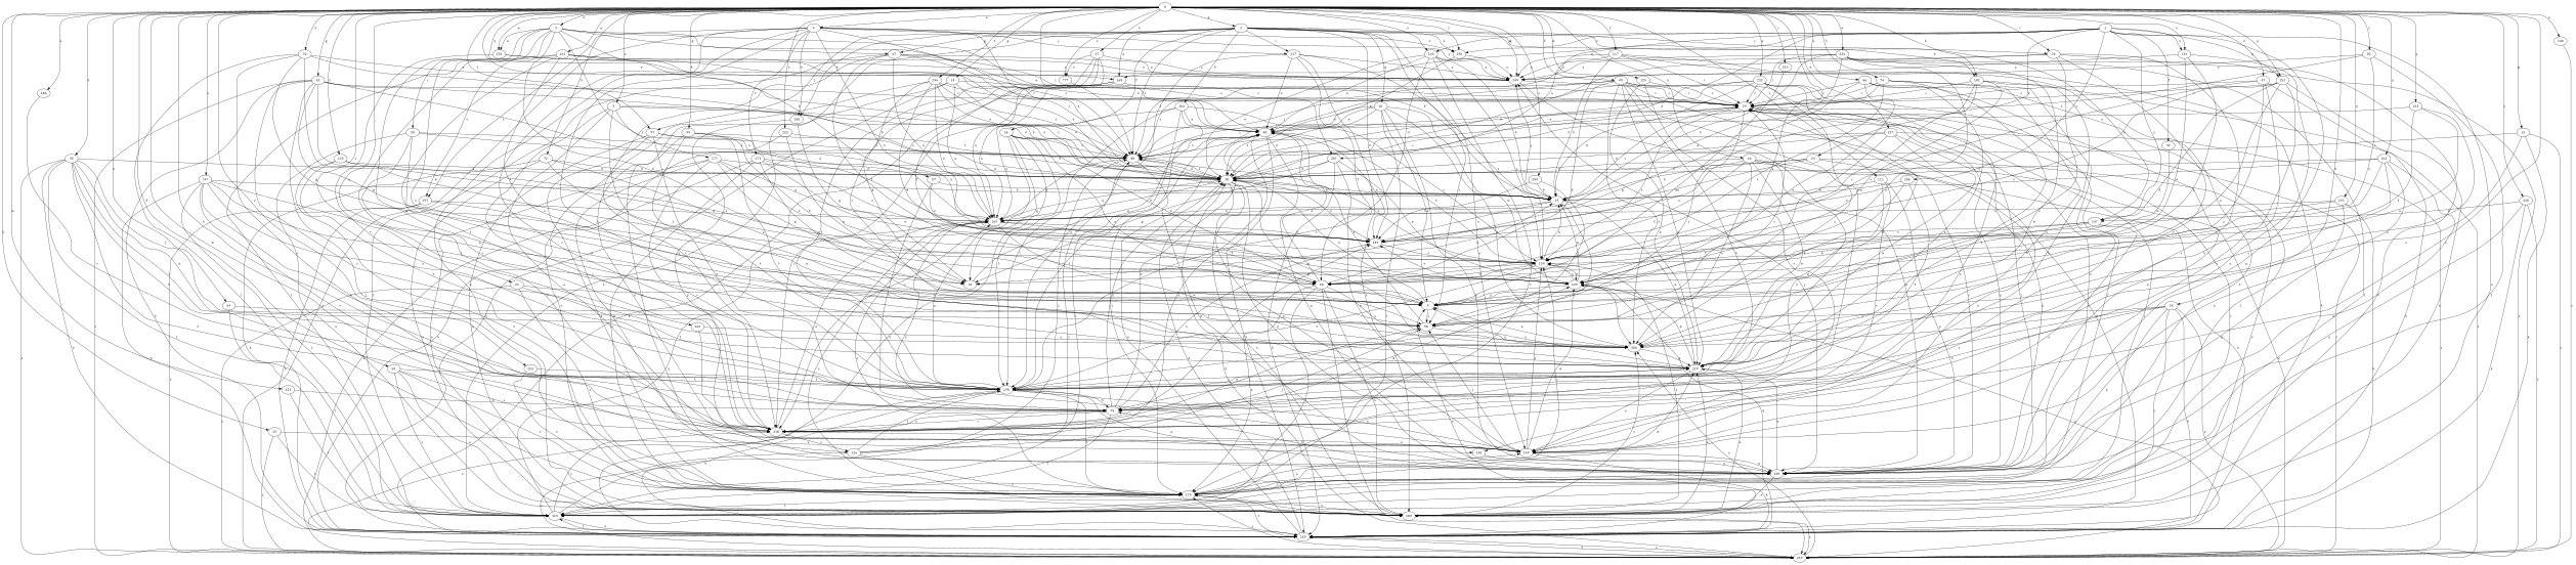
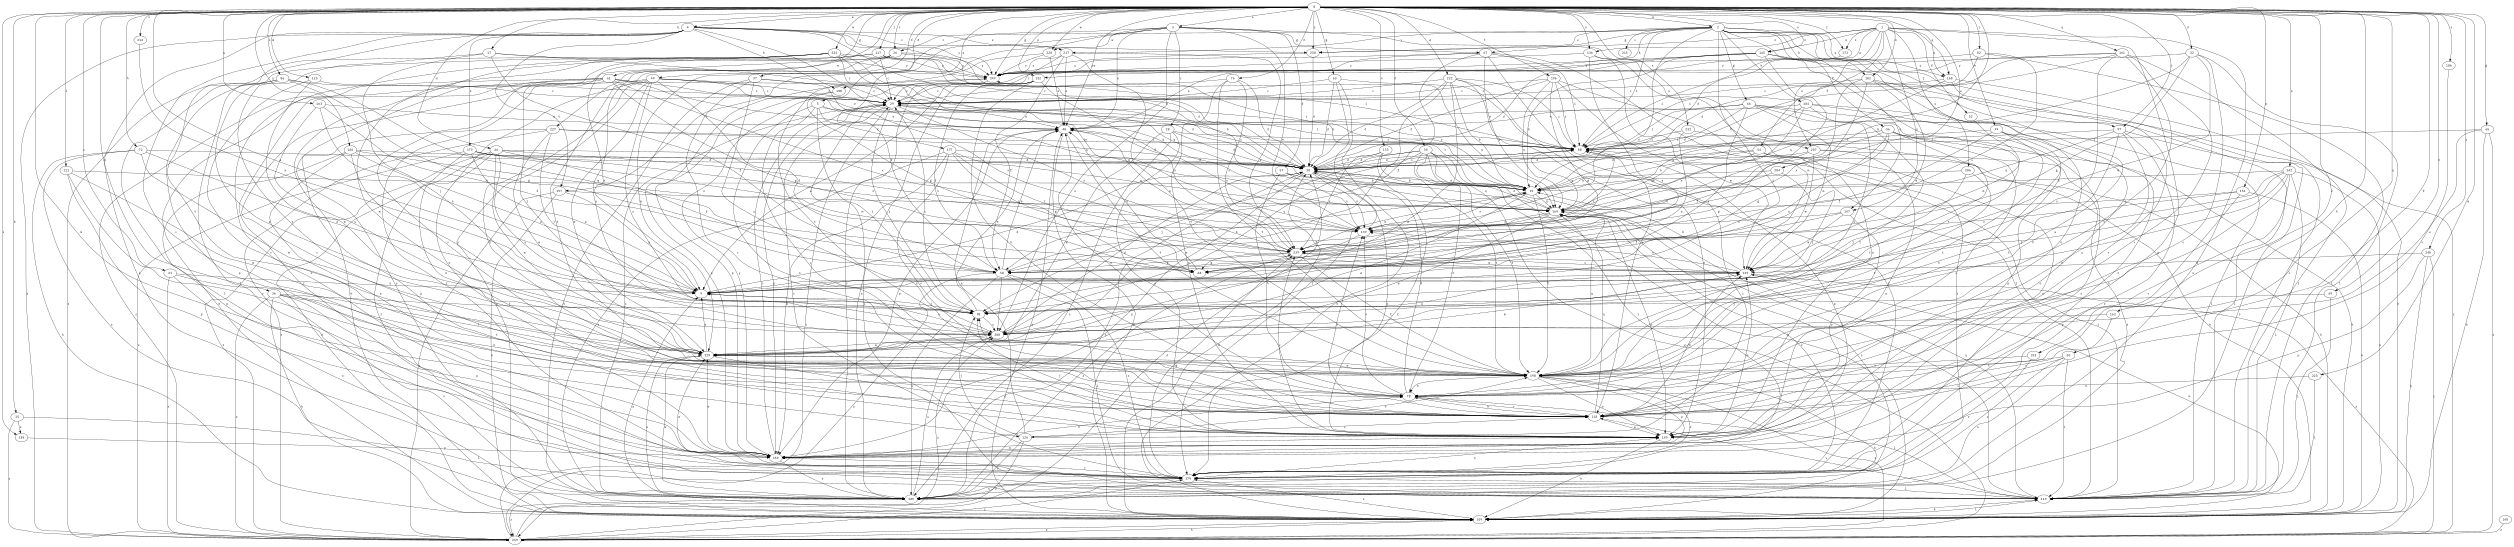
  strict digraph {
    fontname="IBM Plex Mono"
    node [fontname="IBM Plex Mono"]
    edge [fontname="IBM Plex Mono"]
    0
    2
    3
    4
    5
    9
    15
    17
    19
    21
    26
    30
    32
    36
    37
    46
    48
    49
    50
    61
    63
    65
    69
    72
    76
    78
    82
    86
    97
    99
    102
    111
    117
    125
    126
    133
    136
    140
    142
    145
    151
    152
    161
    162
    163
    164
    168
    172
    186
    196
    204
    214
    222
    223
    224
    227
    228
    232
    238
    240
    249
    253
    258
    147
    56
    66
    67
    88
    98
    104
    108
    119
    139
    149
+   215
    217
    207
    28
    57
    58
    197
    208
    229
    38
    189
    173
    198
    218
    259
    177
    169
    29
    179
    109
    68
    129
    159
    239
    1
    52
    54
    206
    0 -> 2 [label=a]
    0 -> 3 [label=a]
    0 -> 4 [label=a]
    0 -> 5 [label=a]
    0 -> 9 [label=a]
    0 -> 15 [label=b]
    0 -> 17 [label=b]
    0 -> 19 [label=b]
    0 -> 21 [label=c]
    0 -> 26 [label=c]
    0 -> 30 [label=d]
    0 -> 32 [label=d]
    0 -> 36 [label=d]
    0 -> 37 [label=d]
    0 -> 46 [label=e]
    0 -> 48 [label=e]
    0 -> 49 [label=f]
    0 -> 50 [label=f]
    0 -> 61 [label=g]
    0 -> 63 [label=g]
    0 -> 65 [label=g]
    0 -> 69 [label=h]
    0 -> 72 [label=h]
    0 -> 76 [label=h]
    0 -> 78 [label=h]
    0 -> 82 [label=i]
    0 -> 86 [label=i]
    0 -> 97 [label=j]
    0 -> 99 [label=k]
    0 -> 102 [label=k]
    0 -> 111 [label=l]
    0 -> 117 [label=l]
    0 -> 125 [label=m]
    0 -> 126 [label=m]
    0 -> 133 [label=n]
    0 -> 136 [label=n]
-   0 -> 140 [label=o]
    0 -> 142 [label=o]
    0 -> 145 [label=o]
    0 -> 151 [label=p]
    0 -> 152 [label=p]
    0 -> 161 [label=q]
    0 -> 162 [label=q]
    0 -> 163 [label=q]
    0 -> 164 [label=q]
    0 -> 168 [label=q]
    0 -> 172 [label=r]
    0 -> 186 [label=s]
    0 -> 196 [label=t]
    0 -> 204 [label=u]
    0 -> 214 [label=v]
    0 -> 222 [label=w]
    0 -> 223 [label=w]
    0 -> 224 [label=w]
    0 -> 227 [label=w]
    0 -> 228 [label=w]
    0 -> 232 [label=x]
    0 -> 238 [label=x]
    0 -> 240 [label=y]
    0 -> 249 [label=g]
    0 -> 253 [label=z]
    0 -> 258 [label=z]
    2 -> 26 [label=c]
    2 -> 97 [label=j]
    2 -> 102 [label=k]
    2 -> 168 [label=q]
    2 -> 258 [label=z]
    2 -> 147 [label=o]
    2 -> 56 [label=f]
    2 -> 66 [label=g]
    2 -> 67 [label=g]
    2 -> 88 [label=i]
    2 -> 98 [label=j]
    2 -> 104 [label=k]
    2 -> 108 [label=k]
    2 -> 119 [label=l]
    2 -> 139 [label=n]
    2 -> 149 [label=o]
+   2 -> 215 [label=v]
    2 -> 217 [label=v]
    3 -> 48 [label=e]
    3 -> 228 [label=w]
    3 -> 67 [label=g]
    3 -> 139 [label=n]
    3 -> 207 [label=u]
    3 -> 28 [label=c]
    3 -> 57 [label=f]
    3 -> 58 [label=f]
    3 -> 197 [label=t]
    3 -> 208 [label=u]
    3 -> 229 [label=w]
    4 -> 249 [label=y]
    4 -> 258 [label=z]
    4 -> 88 [label=i]
    4 -> 108 [label=k]
    4 -> 139 [label=n]
    4 -> 217 [label=v]
    4 -> 197 [label=t]
    4 -> 38 [label=d]
    4 -> 189 [label=s]
    4 -> 173 [label=r]
    4 -> 198 [label=t]
    4 -> 218 [label=v]
    4 -> 259 [label=z]
    5 -> 48 [label=e]
    5 -> 88 [label=i]
    5 -> 98 [label=j]
    5 -> 149 [label=o]
    5 -> 218 [label=v]
    5 -> 177 [label=r]
    9 -> 98 [label=j]
    9 -> 38 [label=d]
    15 -> 238 [label=x]
    15 -> 119 [label=l]
    15 -> 259 [label=z]
    17 -> 249 [label=y]
    17 -> 98 [label=j]
    17 -> 58 [label=f]
    17 -> 198 [label=t]
    17 -> 169 [label=q]
    19 -> 249 [label=y]
    19 -> 139 [label=n]
    19 -> 229 [label=w]
    19 -> 38 [label=d]
    19 -> 198 [label=t]
    19 -> 169 [label=q]
    19 -> 29 [label=c]
    21 -> 9 [label=a]
    21 -> 198 [label=t]
    21 -> 259 [label=z]
    21 -> 179 [label=r]
    26 -> 249 [label=y]
    26 -> 208 [label=u]
    26 -> 38 [label=d]
    26 -> 189 [label=s]
    26 -> 198 [label=t]
    26 -> 218 [label=v]
    30 -> 78 [label=h]
    30 -> 98 [label=j]
    30 -> 119 [label=l]
    30 -> 229 [label=w]
    30 -> 38 [label=d]
    30 -> 198 [label=t]
    30 -> 259 [label=z]
    30 -> 179 [label=r]
    30 -> 109 [label=k]
    32 -> 19 [label=b]
    32 -> 249 [label=y]
    32 -> 119 [label=l]
    32 -> 218 [label=v]
    32 -> 68 [label=g]
    32 -> 129 [label=m]
    36 -> 78 [label=h]
    36 -> 98 [label=j]
    36 -> 189 [label=s]
    36 -> 198 [label=t]
    36 -> 259 [label=z]
    36 -> 109 [label=k]
    36 -> 159 [label=p]
    37 -> 208 [label=u]
    37 -> 218 [label=v]
    37 -> 29 [label=c]
    37 -> 109 [label=k]
    37 -> 239 [label=x]
    46 -> 78 [label=h]
    46 -> 139 [label=n]
    46 -> 58 [label=f]
    46 -> 208 [label=u]
    46 -> 229 [label=w]
    46 -> 38 [label=d]
    46 -> 259 [label=z]
    46 -> 109 [label=k]
    48 -> 88 [label=i]
    48 -> 139 [label=n]
    48 -> 198 [label=t]
    48 -> 109 [label=k]
    48 -> 159 [label=p]
    49 -> 48 [label=e]
    49 -> 78 [label=h]
    49 -> 88 [label=i]
    49 -> 149 [label=o]
    49 -> 58 [label=f]
    49 -> 208 [label=u]
    49 -> 229 [label=w]
    49 -> 29 [label=c]
    49 -> 179 [label=r]
    49 -> 109 [label=k]
    50 -> 119 [label=l]
    50 -> 189 [label=s]
    50 -> 198 [label=t]
    50 -> 218 [label=v]
    50 -> 179 [label=r]
+   61 -> 98 [label=j]
    61 -> 38 [label=d]
    61 -> 218 [label=v]
    61 -> 259 [label=z]
    61 -> 169 [label=q]
    61 -> 29 [label=c]
    61 -> 179 [label=r]
    61 -> 109 [label=k]
    61 -> 68 [label=g]
    61 -> 239 [label=x]
    63 -> 38 [label=d]
    63 -> 169 [label=q]
    63 -> 29 [label=c]
    63 -> 179 [label=r]
    63 -> 109 [label=k]
    65 -> 88 [label=i]
    65 -> 208 [label=u]
    65 -> 259 [label=z]
    65 -> 109 [label=k]
    69 -> 98 [label=j]
    69 -> 119 [label=l]
    72 -> 9 [label=a]
    72 -> 229 [label=w]
    72 -> 38 [label=d]
    72 -> 189 [label=s]
    72 -> 109 [label=k]
-   76 -> 78 [label=h]
+   97 -> 78 [label=h]
    76 -> 149 [label=o]
    76 -> 38 [label=d]
    76 -> 198 [label=t]
    76 -> 29 [label=c]
    76 -> 239 [label=x]
    78 -> 48 [label=e]
    78 -> 119 [label=l]
    78 -> 139 [label=n]
    78 -> 38 [label=d]
    78 -> 218 [label=v]
    82 -> 249 [label=y]
    82 -> 88 [label=i]
    82 -> 119 [label=l]
    82 -> 239 [label=x]
    86 -> 119 [label=l]
    86 -> 229 [label=w]
    86 -> 29 [label=c]
    86 -> 68 [label=g]
    86 -> 129 [label=m]
    86 -> 159 [label=p]
    97 -> 88 [label=i]
    97 -> 189 [label=s]
    97 -> 198 [label=t]
    97 -> 169 [label=q]
    97 -> 179 [label=r]
    99 -> 78 [label=h]
    99 -> 88 [label=i]
    99 -> 149 [label=o]
    99 -> 58 [label=f]
    99 -> 198 [label=t]
    102 -> 78 [label=h]
    102 -> 139 [label=n]
    102 -> 259 [label=z]
    102 -> 29 [label=c]
    102 -> 129 [label=m]
    102 -> 239 [label=x]
    111 -> 19 [label=b]
    111 -> 229 [label=w]
    111 -> 218 [label=v]
    111 -> 159 [label=p]
    117 -> 19 [label=b]
    117 -> 249 [label=y]
    117 -> 88 [label=i]
    117 -> 29 [label=c]
    117 -> 179 [label=r]
    117 -> 109 [label=k]
    125 -> 229 [label=w]
    125 -> 218 [label=v]
    125 -> 29 [label=c]
    126 -> 48 [label=e]
    126 -> 88 [label=i]
    126 -> 98 [label=j]
    126 -> 189 [label=s]
    126 -> 198 [label=t]
    126 -> 259 [label=z]
    133 -> 38 [label=d]
    133 -> 198 [label=t]
    133 -> 179 [label=r]
    133 -> 239 [label=x]
    136 -> 9 [label=a]
    136 -> 249 [label=y]
    136 -> 149 [label=o]
    136 -> 129 [label=m]
    140 -> 259 [label=z]
    142 -> 9 [label=a]
    142 -> 19 [label=b]
    142 -> 78 [label=h]
    142 -> 98 [label=j]
    142 -> 119 [label=l]
    142 -> 208 [label=u]
    142 -> 218 [label=v]
    142 -> 109 [label=k]
    145 -> 19 [label=b]
    145 -> 48 [label=e]
    145 -> 249 [label=y]
    145 -> 38 [label=d]
    145 -> 198 [label=t]
    145 -> 179 [label=r]
    145 -> 239 [label=x]
    151 -> 169 [label=q]
    151 -> 109 [label=k]
    151 -> 159 [label=p]
    151 -> 239 [label=x]
    152 -> 9 [label=a]
    152 -> 78 [label=h]
    152 -> 58 [label=f]
    152 -> 189 [label=s]
    152 -> 29 [label=c]
    152 -> 239 [label=x]
    161 -> 19 [label=b]
    161 -> 249 [label=y]
    161 -> 119 [label=l]
    161 -> 208 [label=u]
    161 -> 38 [label=d]
    161 -> 198 [label=t]
    161 -> 218 [label=v]
    162 -> 208 [label=u]
    162 -> 218 [label=v]
    163 -> 9 [label=a]
    163 -> 48 [label=e]
    163 -> 58 [label=f]
    163 -> 208 [label=u]
    164 -> 9 [label=a]
    164 -> 139 [label=n]
    164 -> 149 [label=o]
    164 -> 208 [label=u]
    164 -> 38 [label=d]
    164 -> 159 [label=p]
    168 -> 218 [label=v]
    168 -> 169 [label=q]
    168 -> 29 [label=c]
    168 -> 109 [label=k]
    172 -> 88 [label=i]
    186 -> 218 [label=v]
    196 -> 88 [label=i]
    196 -> 38 [label=d]
    196 -> 189 [label=s]
    196 -> 169 [label=q]
    196 -> 29 [label=c]
    196 -> 68 [label=g]
    196 -> 129 [label=m]
    204 -> 19 [label=b]
    204 -> 98 [label=j]
    204 -> 139 [label=n]
    214 -> 9 [label=a]
    222 -> 19 [label=b]
    222 -> 88 [label=i]
    222 -> 149 [label=o]
    222 -> 208 [label=u]
    222 -> 229 [label=w]
    222 -> 38 [label=d]
    222 -> 29 [label=c]
    222 -> 179 [label=r]
    223 -> 78 [label=h]
    223 -> 119 [label=l]
    224 -> 9 [label=a]
    224 -> 19 [label=b]
    224 -> 249 [label=y]
    224 -> 119 [label=l]
    224 -> 229 [label=w]
    224 -> 259 [label=z]
    224 -> 169 [label=q]
    224 -> 29 [label=c]
    227 -> 88 [label=i]
    227 -> 98 [label=j]
    227 -> 229 [label=w]
    227 -> 38 [label=d]
    227 -> 259 [label=z]
    227 -> 159 [label=p]
    228 -> 48 [label=e]
    228 -> 249 [label=y]
    228 -> 198 [label=t]
    232 -> 9 [label=a]
    232 -> 88 [label=i]
    232 -> 109 [label=k]
    238 -> 159 [label=p]
    240 -> 259 [label=z]
    240 -> 109 [label=k]
-   240 -> 147 [label=m]
+   240 -> 129 [label=m]
    240 -> 159 [label=p]
    249 -> 29 [label=c]
    249 -> 159 [label=p]
    253 -> 198 [label=t]
    253 -> 179 [label=r]
    258 -> 249 [label=y]
    258 -> 38 [label=d]
    147 -> 139 [label=n]
    147 -> 149 [label=o]
    147 -> 58 [label=f]
    147 -> 129 [label=m]
    56 -> 9 [label=a]
    56 -> 88 [label=i]
    56 -> 58 [label=f]
    56 -> 198 [label=t]
    56 -> 218 [label=v]
    56 -> 109 [label=k]
    56 -> 68 [label=g]
    66 -> 9 [label=a]
    66 -> 48 [label=e]
    66 -> 88 [label=i]
    66 -> 119 [label=l]
    66 -> 208 [label=u]
    66 -> 38 [label=d]
    66 -> 129 [label=m]
    66 -> 159 [label=p]
    67 -> 249 [label=y]
    67 -> 88 [label=i]
    67 -> 119 [label=l]
    67 -> 58 [label=f]
    67 -> 218 [label=v]
    67 -> 169 [label=q]
    67 -> 29 [label=c]
    88 -> 38 [label=d]
    88 -> 169 [label=q]
    88 -> 159 [label=p]
    98 -> 48 [label=e]
    98 -> 208 [label=u]
    98 -> 29 [label=c]
    104 -> 48 [label=e]
    104 -> 119 [label=l]
    104 -> 198 [label=t]
    104 -> 169 [label=q]
    104 -> 179 [label=r]
    104 -> 239 [label=x]
    108 -> 68 [label=g]
    108 -> 159 [label=p]
    119 -> 88 [label=i]
    119 -> 218 [label=v]
    119 -> 169 [label=q]
    119 -> 109 [label=k]
    139 -> 239 [label=x]
    149 -> 98 [label=j]
    149 -> 109 [label=k]
    149 -> 129 [label=m]
    149 -> 159 [label=p]
    149 -> 239 [label=x]
    217 -> 48 [label=e]
    217 -> 249 [label=y]
    217 -> 58 [label=f]
    217 -> 189 [label=s]
    217 -> 198 [label=t]
    217 -> 239 [label=x]
    207 -> 149 [label=o]
    207 -> 38 [label=d]
    207 -> 109 [label=k]
    207 -> 68 [label=g]
    207 -> 129 [label=m]
    28 -> 88 [label=i]
    28 -> 149 [label=o]
    28 -> 229 [label=w]
    28 -> 38 [label=d]
    28 -> 189 [label=s]
    57 -> 19 [label=b]
    57 -> 78 [label=h]
    57 -> 139 [label=n]
    58 -> 19 [label=b]
    58 -> 48 [label=e]
    58 -> 119 [label=l]
    58 -> 208 [label=u]
    58 -> 189 [label=s]
    58 -> 259 [label=z]
    58 -> 179 [label=r]
    197 -> 9 [label=a]
    197 -> 259 [label=z]
    197 -> 169 [label=q]
    197 -> 109 [label=k]
    208 -> 9 [label=a]
    208 -> 229 [label=w]
    208 -> 38 [label=d]
    229 -> 9 [label=a]
    229 -> 149 [label=o]
    229 -> 189 [label=s]
    229 -> 198 [label=t]
    229 -> 129 [label=m]
    38 -> 19 [label=b]
    38 -> 88 [label=i]
    38 -> 139 [label=n]
    38 -> 149 [label=o]
    38 -> 189 [label=s]
    38 -> 169 [label=q]
    38 -> 29 [label=c]
    38 -> 159 [label=p]
    189 -> 208 [label=u]
    189 -> 229 [label=w]
    189 -> 259 [label=z]
    189 -> 29 [label=c]
    189 -> 239 [label=x]
    173 -> 9 [label=a]
    173 -> 139 [label=n]
    173 -> 38 [label=d]
    173 -> 259 [label=z]
    173 -> 179 [label=r]
    173 -> 129 [label=m]
    198 -> 78 [label=h]
    198 -> 149 [label=o]
    198 -> 229 [label=w]
    198 -> 259 [label=z]
    198 -> 169 [label=q]
    198 -> 179 [label=r]
    198 -> 109 [label=k]
    198 -> 159 [label=p]
    218 -> 78 [label=h]
    218 -> 126 [label=v]
    218 -> 98 [label=j]
    218 -> 139 [label=n]
    218 -> 149 [label=o]
    218 -> 169 [label=q]
    218 -> 129 [label=m]
    259 -> 208 [label=u]
    259 -> 38 [label=d]
    259 -> 29 [label=c]
    259 -> 179 [label=r]
    259 -> 109 [label=k]
    177 -> 38 [label=d]
    177 -> 189 [label=s]
    177 -> 218 [label=v]
    177 -> 169 [label=q]
    177 -> 68 [label=g]
    177 -> 159 [label=p]
    177 -> 239 [label=r]
    169 -> 139 [label=n]
    169 -> 149 [label=o]
    169 -> 58 [label=f]
    169 -> 229 [label=w]
    169 -> 38 [label=d]
    169 -> 189 [label=s]
    169 -> 179 [label=r]
    29 -> 48 [label=e]
    29 -> 98 [label=j]
    29 -> 119 [label=l]
    29 -> 159 [label=p]
    29 -> 239 [label=x]
    179 -> 119 [label=l]
    179 -> 149 [label=o]
    179 -> 229 [label=w]
    179 -> 189 [label=s]
    179 -> 29 [label=c]
    179 -> 239 [label=x]
    109 -> 9 [label=a]
    109 -> 48 [label=e]
    109 -> 119 [label=l]
    109 -> 38 [label=d]
    109 -> 259 [label=z]
    109 -> 179 [label=r]
    109 -> 129 [label=m]
    68 -> 48 [label=e]
    129 -> 9 [label=a]
    129 -> 19 [label=b]
    129 -> 139 [label=n]
    129 -> 208 [label=u]
    129 -> 259 [label=z]
    129 -> 239 [label=x]
    159 -> 78 [label=h]
    159 -> 249 [label=y]
    159 -> 229 [label=w]
    159 -> 189 [label=s]
    159 -> 29 [label=c]
    159 -> 179 [label=r]
    239 -> 19 [label=b]
    239 -> 48 [label=e]
    239 -> 88 [label=i]
    239 -> 58 [label=f]
    239 -> 198 [label=t]
    239 -> 68 [label=g]
    239 -> 129 [label=m]
    1 -> 136 [label=n]
    1 -> 145 [label=o]
    1 -> 152 [label=p]
    1 -> 168 [label=q]
-   17 -> 172 [label=r]
+   1 -> 172 [label=r]
    1 -> 258 [label=z]
    1 -> 147 [label=o]
    1 -> 207 [label=u]
    1 -> 38 [label=d]
    1 -> 189 [label=s]
    1 -> 159 [label=p]
    1 -> 52 [label=f]
    1 -> 54 [label=f]
    1 -> 206 [label=u]
    52 -> 129 [label=m]
    54 -> 19 [label=b]
    54 -> 149 [label=o]
    54 -> 38 [label=d]
    54 -> 189 [label=s]
    54 -> 169 [label=q]
    206 -> 19 [label=b]
    206 -> 98 [label=j]
    206 -> 198 [label=t]
  }
